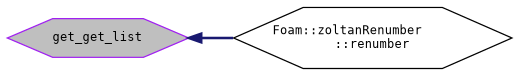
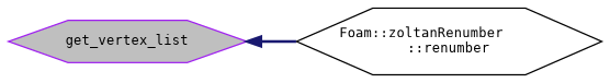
  digraph {
    rankdir=LR
    fontname="DejaVu Sans Mono"
    node [fontname="DejaVu Sans Mono" fontsize=10 shape=hexagon]
-   n1 [color=purple fillcolor=grey75 fontcolor=black height=0.2 label=get_get_list style=filled width=0.4]
+   n1 [color=purple fillcolor=grey75 fontcolor=black height=0.2 label=get_vertex_list style=filled width=0.4]
    n2 [color=black height=0.2 label="Foam::zoltanRenumber\l::renumber" width=0.4]
    n1 -> n2 [color=midnightblue dir=back fontname="DejaVu Sans Mono" fontsize=10 labelfontname=Helvetica labelfontsize=10 style=bold]
  }
